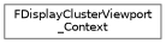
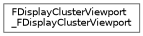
  digraph {
    rankdir=LR
-   n1 [color=grey40 fillcolor=white fontname=Helvetica fontsize=10 height=0.2 label="FDisplayClusterViewport\l_Context" shape=box style=filled width=0.4]
+   n1 [color=grey40 fillcolor=white fontname=Helvetica fontsize=10 height=0.2 label="FDisplayClusterViewport\l_FDisplayClusterViewport" shape=box style=filled width=0.4]
  }
